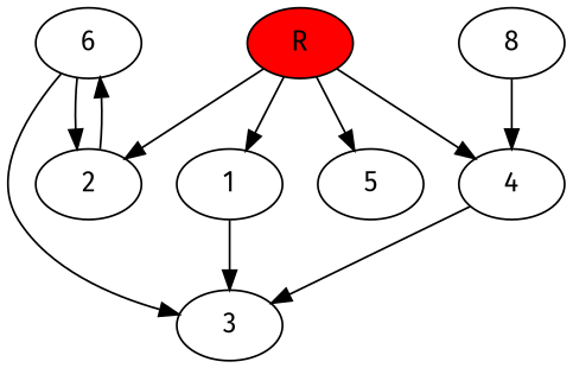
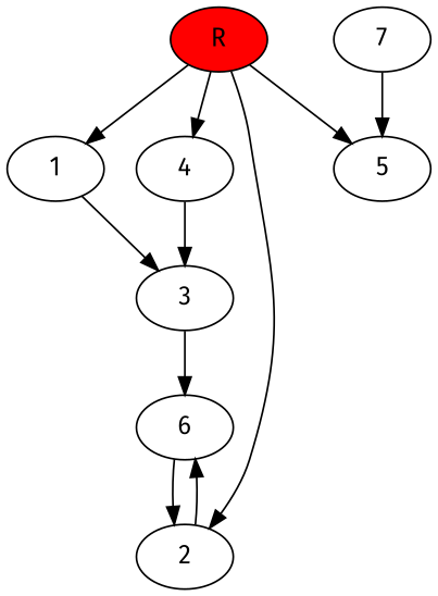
  digraph {
    fontname="Fira Sans"
    node [fontname="Fira Sans"]
    edge [fontname="Fira Sans"]
    1
    3
    6
    2
    4
-   8
+   7
    5
    R [fillcolor="#ff0000" style=filled]
    1 -> 3
-   6 -> 3
+   3 -> 6
    6 -> 2
    2 -> 6
    4 -> 3
-   8 -> 4
+   7 -> 5
    R -> 1
    R -> 2
    R -> 4
    R -> 5
  }
